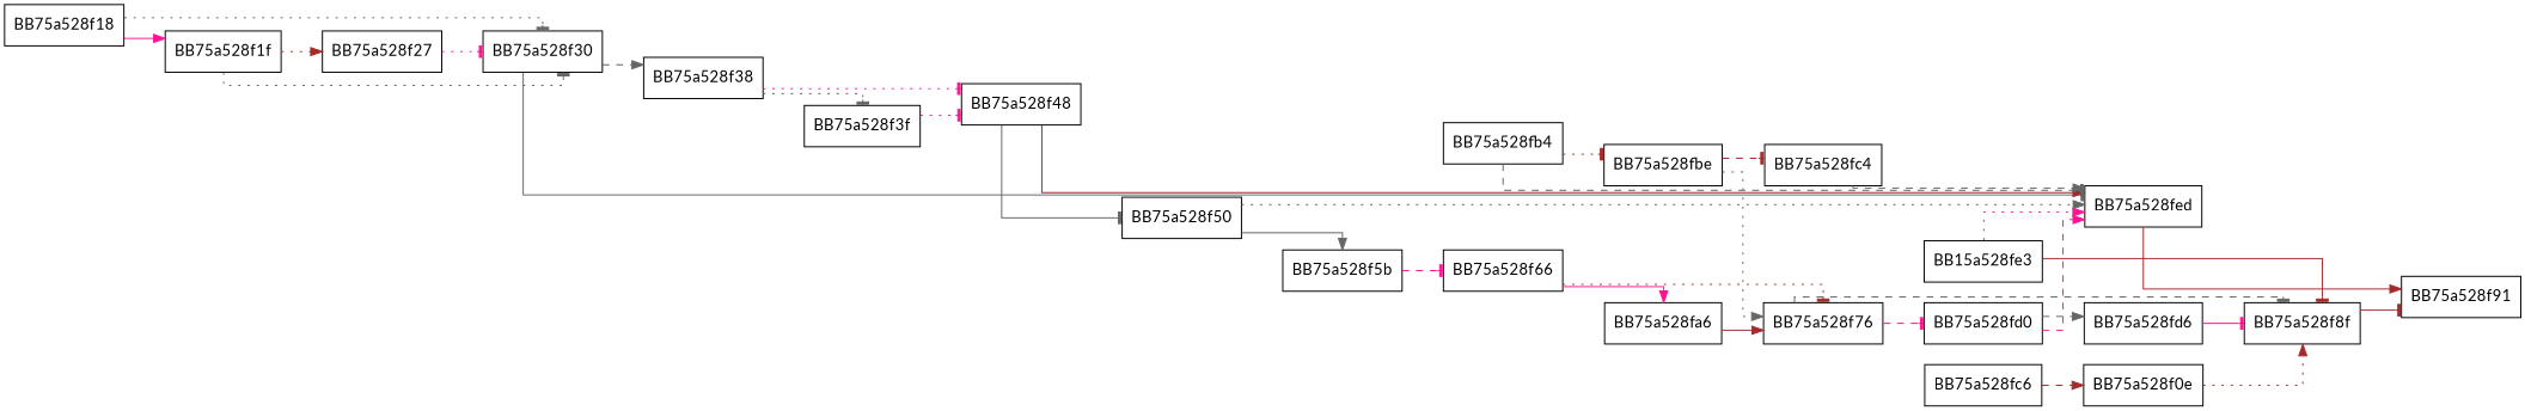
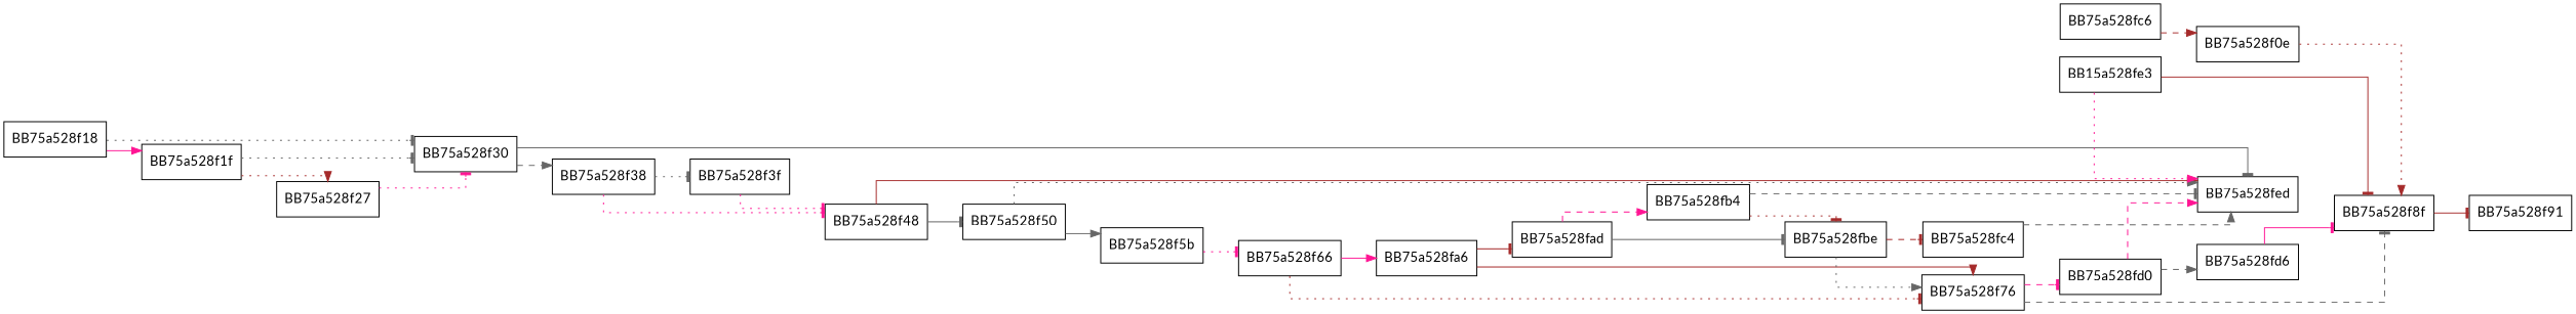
  digraph {
    fontname=Lato
    rankdir=LR
    splines=ortho
    node [fontname=Lato shape=box]
    edge [arrowhead=tee color=gray40 fontname=Lato style=dotted]
    BB75a528fc6
    BB75a528f0e
    BB75a528f8f
    BB75a528f91
    BB75a528f18
    BB75a528f30
    BB75a528f1f
    BB75a528fed
    BB75a528f38
    BB75a528f27
    BB75a528f48
    BB75a528f3f
    BB75a528f50
    BB75a528f5b
    BB75a528f66
    BB75a528fa6
    BB75a528f76
+   BB75a528fad
    BB75a528fd0
    BB75a528fbe
    BB75a528fb4
    BB75a528fd6
    BB75a528fc4
    n24 [label=BB15a528fe3]
    BB75a528fc6 -> BB75a528f0e [arrowhead=normal color=brown style=dashed]
    BB75a528f0e -> BB75a528f8f [arrowhead=normal color=brown]
    BB75a528f8f -> BB75a528f91 [color=brown style=solid]
    BB75a528f18 -> BB75a528f30
    BB75a528f18 -> BB75a528f1f [arrowhead=normal color=deeppink style=solid]
    BB75a528f30 -> BB75a528fed [style=solid]
    BB75a528f30 -> BB75a528f38 [arrowhead=normal style=dashed]
    BB75a528f1f -> BB75a528f30
    BB75a528f1f -> BB75a528f27 [arrowhead=normal color=brown]
-   BB75a528fed -> BB75a528f91 [arrowhead=normal color=brown style=solid]
    BB75a528f38 -> BB75a528f48 [color=deeppink]
    BB75a528f38 -> BB75a528f3f
    BB75a528f27 -> BB75a528f30 [color=deeppink]
    BB75a528f48 -> BB75a528fed [arrowhead=normal color=brown style=solid]
    BB75a528f48 -> BB75a528f50 [style=solid]
    BB75a528f3f -> BB75a528f48 [color=deeppink]
    BB75a528f50 -> BB75a528fed [arrowhead=normal]
    BB75a528f50 -> BB75a528f5b [arrowhead=normal style=solid]
-   BB75a528f5b -> BB75a528f66 [color=deeppink style=dashed]
+   BB75a528f5b -> BB75a528f66 [color=deeppink]
    BB75a528f66 -> BB75a528fa6 [arrowhead=normal color=deeppink style=solid]
    BB75a528f66 -> BB75a528f76 [color=brown]
    BB75a528fa6 -> BB75a528f76 [arrowhead=normal color=brown style=solid]
+   BB75a528fa6 -> BB75a528fad [color=brown style=solid]
    BB75a528f76 -> BB75a528f8f [style=dashed]
    BB75a528f76 -> BB75a528fd0 [color=deeppink style=dashed]
+   BB75a528fad -> BB75a528fbe [style=solid]
+   BB75a528fad -> BB75a528fb4 [arrowhead=normal color=deeppink style=dashed]
    BB75a528fd0 -> BB75a528fed [arrowhead=normal color=deeppink style=dashed]
    BB75a528fd0 -> BB75a528fd6 [arrowhead=normal style=dashed]
    BB75a528fbe -> BB75a528f76 [arrowhead=normal]
    BB75a528fbe -> BB75a528fc4 [color=brown style=dashed]
    BB75a528fb4 -> BB75a528fed [style=dashed]
    BB75a528fb4 -> BB75a528fbe [color=brown]
    BB75a528fd6 -> BB75a528f8f [color=deeppink style=solid]
    BB75a528fc4 -> BB75a528fed [arrowhead=normal style=dashed]
    n24 -> BB75a528f8f [color=brown style=solid]
    n24 -> BB75a528fed [arrowhead=normal color=deeppink]
  }
